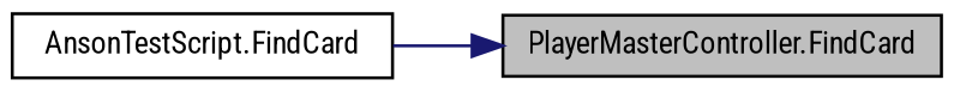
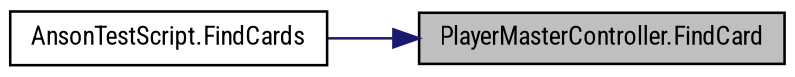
  digraph {
    rankdir=RL
    fontname="Roboto Condensed"
    node [color=black fontname="Roboto Condensed" fontsize=10 shape=record style=filled]
    n1 [fillcolor=grey75 fontcolor=black height=0.2 label="PlayerMasterController.FindCard" width=0.4]
-   n2 [fillcolor=white height=0.2 label="AnsonTestScript.FindCard" width=0.4]
+   n2 [fillcolor=white height=0.2 label="AnsonTestScript.FindCards" width=0.4]
    n1 -> n2 [color=midnightblue dir=back fontname="Roboto Condensed" fontsize=10 labelfontname=Helvetica labelfontsize=10 style=solid]
  }
